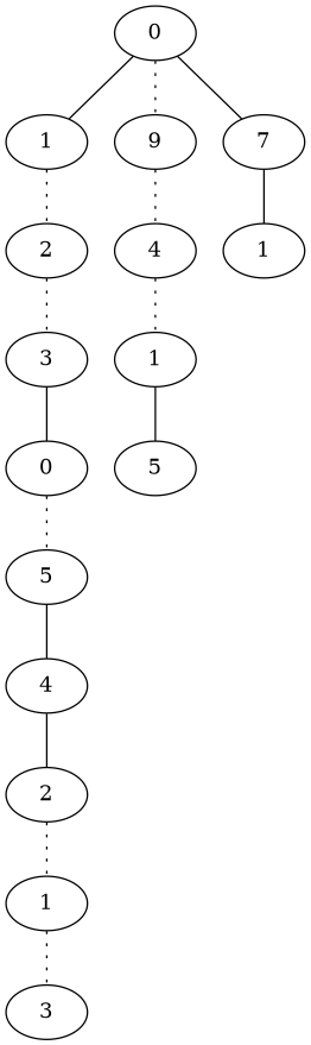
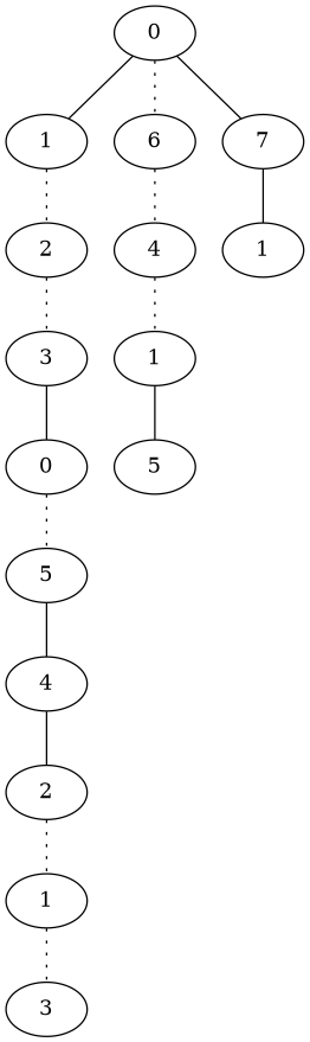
  graph {
    edge [style=dotted]
    n1 [label=0]
    n2 [label=1]
-   n3 [label=9]
+   n3 [label=6]
    n4 [label=7]
    n5 [label=2]
    n6 [label=3]
    n7 [label=0]
    n8 [label=5]
    n9 [label=4]
    n10 [label=2]
    n11 [label=1]
    n12 [label=3]
    n13 [label=4]
    n14 [label=1]
    n15 [label=5]
    n16 [label=1]
    n1 -- n2 [style=""]
    n1 -- n3
    n1 -- n4 [style=""]
    n2 -- n5
    n3 -- n13
    n4 -- n16 [style=""]
    n5 -- n6
    n6 -- n7 [style=""]
    n7 -- n8
    n8 -- n9 [style=""]
    n9 -- n10 [style=""]
    n10 -- n11
    n11 -- n12
    n13 -- n14
    n14 -- n15 [style=""]
  }
